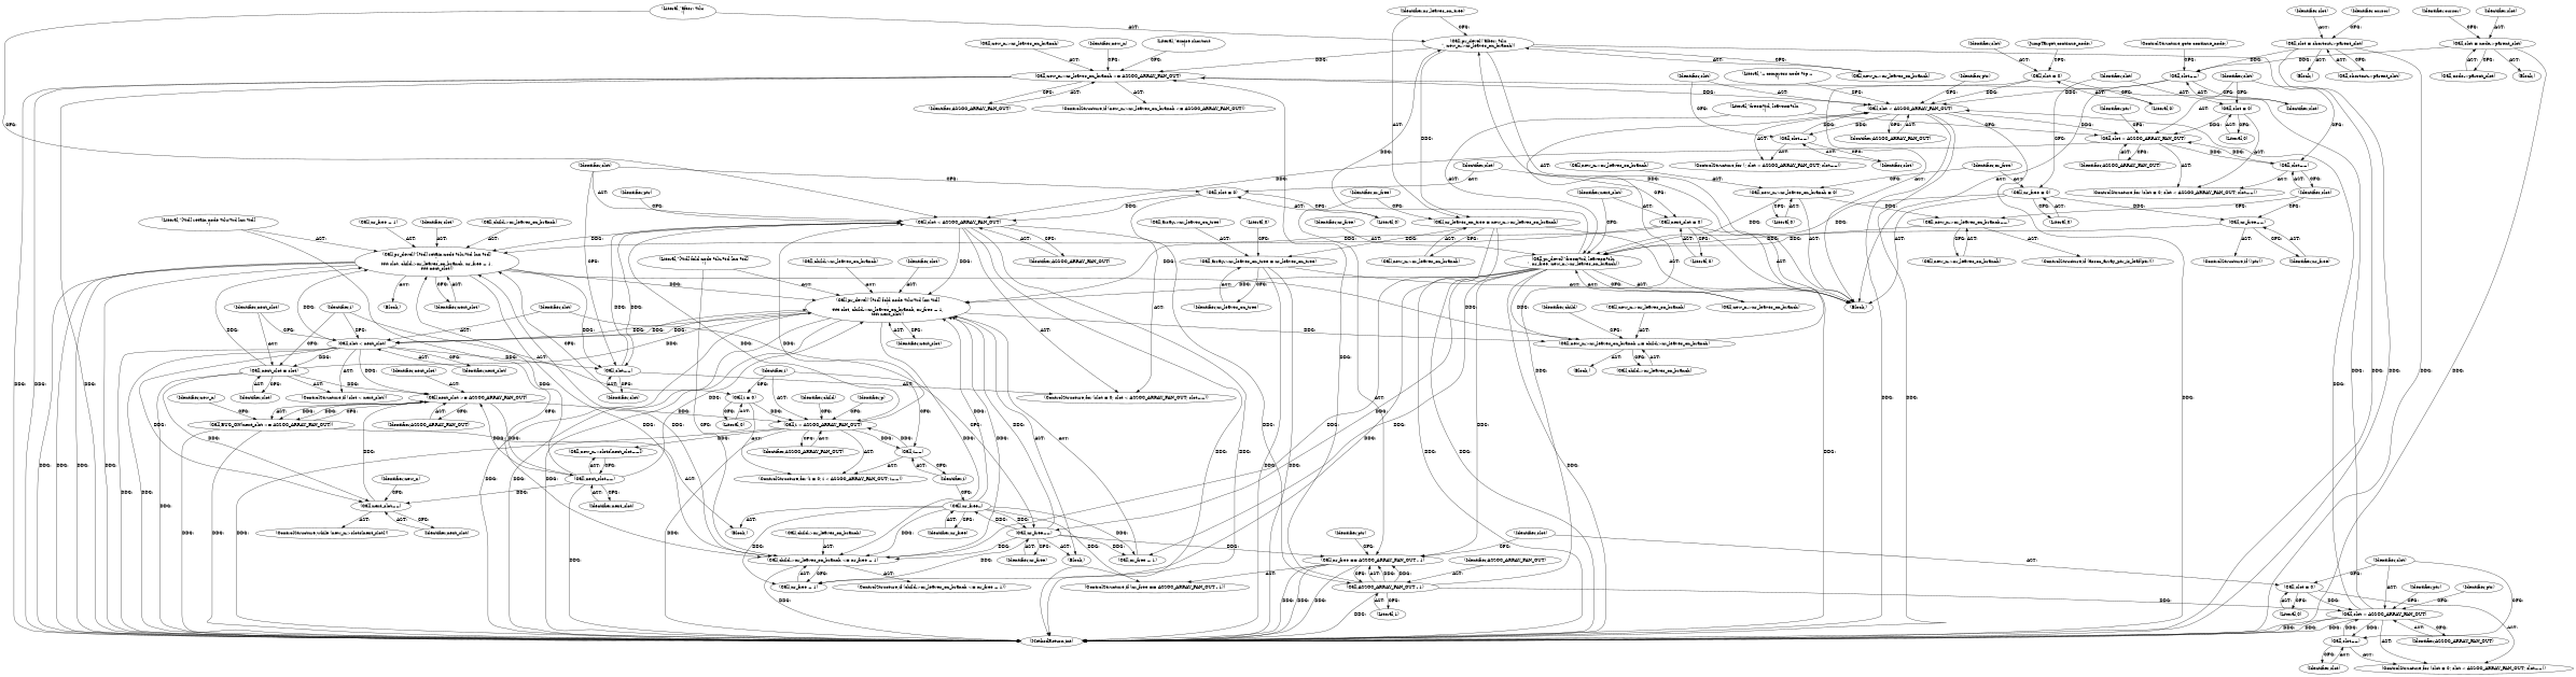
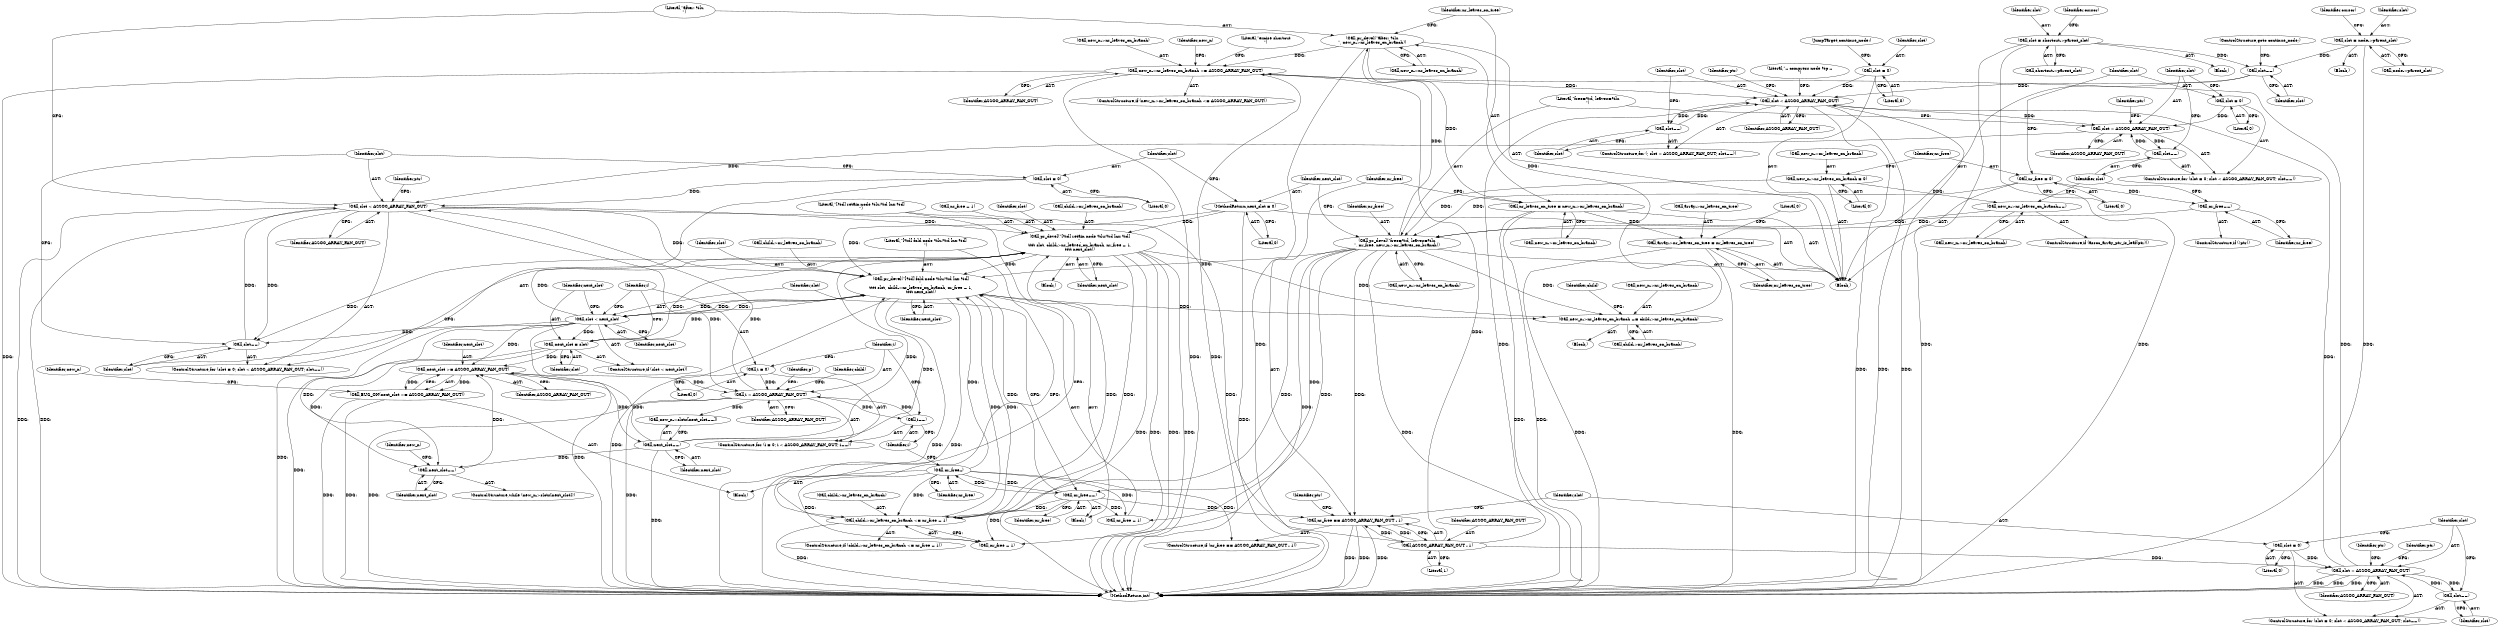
  digraph {
    n1 [label="(Call,pr_devel(\"after: %lu\n\", new_n->nr_leaves_on_branch))"]
    n2 [label="(Call,new_n->nr_leaves_on_branch <= ASSOC_ARRAY_FAN_OUT)"]
    n3 [label="(Call,nr_leaves_on_tree = new_n->nr_leaves_on_branch)"]
    n4 [label="(Call,new_n->nr_leaves_on_branch)"]
    n5 [label="(Block,)"]
    n6 [label="(MethodReturn,int)"]
    n7 [label="(Call,slot < ASSOC_ARRAY_FAN_OUT)"]
    n8 [label="(Identifier,ASSOC_ARRAY_FAN_OUT)"]
    n9 [label="(ControlStructure,if (new_n->nr_leaves_on_branch <= ASSOC_ARRAY_FAN_OUT))"]
    n10 [label="(Call,array->nr_leaves_on_tree = nr_leaves_on_tree)"]
    n11 [label="(Call,new_n->nr_leaves_on_branch)"]
    n12 [label="(Call,new_n->nr_leaves_on_branch += child->nr_leaves_on_branch)"]
    n13 [label="(Block,)"]
    n14 [label="(Call,child->nr_leaves_on_branch)"]
    n15 [label="(Call,pr_devel(\"[%d] retain node %lu/%d [nx %d]\n\",\n\t\t\t\t slot, child->nr_leaves_on_branch, nr_free + 1,\n\t\t\t\t next_slot))"]
    n16 [label="(Call,slot++)"]
    n17 [label="(Call,pr_devel(\"[%d] fold node %lu/%d [nx %d]\n\",\n\t\t\t\t slot, child->nr_leaves_on_branch, nr_free + 1,\n\t\t\t\t next_slot))"]
    n18 [label="(Call,child->nr_leaves_on_branch <= nr_free + 1)"]
    n19 [label="(Block,)"]
    n20 [label="(Identifier,next_slot)"]
    n21 [label="(Call,slot < ASSOC_ARRAY_FAN_OUT)"]
    n22 [label="(ControlStructure,for (slot = 0; slot < ASSOC_ARRAY_FAN_OUT; slot++))"]
    n23 [label="(Identifier,slot)"]
    n24 [label="(Call,slot < next_slot)"]
    n25 [label="(Identifier,next_slot)"]
    n26 [label="(Block,)"]
    n27 [label="(ControlStructure,if (child->nr_leaves_on_branch <= nr_free + 1))"]
    n28 [label="(Call,nr_free + 1)"]
    n29 [label="(Call,i < ASSOC_ARRAY_FAN_OUT)"]
    n30 [label="(Call,ASSOC_ARRAY_FAN_OUT - 1)"]
    n31 [label="(Identifier,ASSOC_ARRAY_FAN_OUT)"]
    n32 [label="(Call,new_n->slots[next_slot++])"]
    n33 [label="(Call,i++)"]
    n34 [label="(ControlStructure,for (i = 0; i < ASSOC_ARRAY_FAN_OUT; i++))"]
    n35 [label="(Identifier,ASSOC_ARRAY_FAN_OUT)"]
    n36 [label="(Call,nr_free == ASSOC_ARRAY_FAN_OUT - 1)"]
    n37 [label="(Call,slot < ASSOC_ARRAY_FAN_OUT)"]
    n38 [label="(Literal,1)"]
    n39 [label="(Call,slot = 0)"]
    n40 [label="(Literal,0)"]
    n41 [label="(Call,next_slot = slot)"]
    n42 [label="(Call,next_slot >= ASSOC_ARRAY_FAN_OUT)"]
    n43 [label="(Call,next_slot++)"]
    n44 [label="(Identifier,next_slot)"]
    n45 [label="(ControlStructure,if (slot < next_slot))"]
    n46 [label="(Identifier,slot)"]
    n47 [label="(Call,next_slot++)"]
    n48 [label="(Call,BUG_ON(next_slot >= ASSOC_ARRAY_FAN_OUT))"]
    n49 [label="(Identifier,ASSOC_ARRAY_FAN_OUT)"]
    n50 [label="(Identifier,next_slot)"]
    n51 [label="(ControlStructure,while (new_n->slots[next_slot]))"]
    n52 [label="(Call,nr_free--)"]
    n53 [label="(Call,nr_free++)"]
    n54 [label="(Block,)"]
    n55 [label="(Identifier,nr_free)"]
    n56 [label="(Call,nr_free + 1)"]
    n57 [label="(ControlStructure,if (nr_free == ASSOC_ARRAY_FAN_OUT - 1))"]
    n58 [label="(Identifier,nr_free)"]
    n59 [label="(Call,pr_devel(\"free=%d, leaves=%lu\n\", nr_free, new_n->nr_leaves_on_branch))"]
    n60 [label="(Call,new_n->nr_leaves_on_branch)"]
    n61 [label="(Call,nr_free++)"]
    n62 [label="(Identifier,nr_free)"]
    n63 [label="(ControlStructure,if (!ptr))"]
    n64 [label="(Call,nr_free = 0)"]
    n65 [label="(Literal,0)"]
    n66 [label="(Call,new_n->nr_leaves_on_branch = 0)"]
    n67 [label="(Call,new_n->nr_leaves_on_branch++)"]
    n68 [label="(Literal,0)"]
    n69 [label="(Call,new_n->nr_leaves_on_branch)"]
    n70 [label="(ControlStructure,if (assoc_array_ptr_is_leaf(ptr)))"]
-   n71 [label="(Call,next_slot = 0)"]
+   n71 [label="(MethodReturn,next_slot = 0)"]
    n72 [label="(Literal,0)"]
    n73 [label="(Identifier,next_slot)"]
    n74 [label="(Identifier,i)"]
    n75 [label="(Call,i = 0)"]
    n76 [label="(Literal,0)"]
    n77 [label="(Call,slot < ASSOC_ARRAY_FAN_OUT)"]
    n78 [label="(Call,slot++)"]
    n79 [label="(ControlStructure,for (slot = 0; slot < ASSOC_ARRAY_FAN_OUT; slot++))"]
    n80 [label="(Identifier,ASSOC_ARRAY_FAN_OUT)"]
    n81 [label="(Identifier,slot)"]
    n82 [label="(Call,slot = 0)"]
    n83 [label="(Literal,0)"]
    n84 [label="(Call,slot++)"]
    n85 [label="(Identifier,ASSOC_ARRAY_FAN_OUT)"]
    n86 [label="(ControlStructure,for (; slot < ASSOC_ARRAY_FAN_OUT; slot++))"]
    n87 [label="(Identifier,slot)"]
    n88 [label="(Call,slot = 0)"]
    n89 [label="(Literal,0)"]
    n90 [label="(Call,slot++)"]
    n91 [label="(Identifier,slot)"]
    n92 [label="(Call,slot = shortcut->parent_slot)"]
    n93 [label="(Block,)"]
    n94 [label="(Call,shortcut->parent_slot)"]
    n95 [label="(Call,slot = node->parent_slot)"]
    n96 [label="(Call,node->parent_slot)"]
    n97 [label="(Block,)"]
    n98 [label="(Call,slot++)"]
    n99 [label="(ControlStructure,for (slot = 0; slot < ASSOC_ARRAY_FAN_OUT; slot++))"]
    n100 [label="(Identifier,ASSOC_ARRAY_FAN_OUT)"]
    n101 [label="(Identifier,slot)"]
    n102 [label="(Call,slot = 0)"]
    n103 [label="(Literal,0)"]
    n104 [label="(Identifier,nr_leaves_on_tree)"]
    n105 [label="(Identifier,slot)"]
    n106 [label="(Identifier,ptr)"]
    n107 [label="(Literal,\"-- compress node %p --\n\")"]
    n108 [label="(Call,nr_free + 1)"]
    n109 [label="(Identifier,slot)"]
    n110 [label="(Identifier,child)"]
    n111 [label="(Identifier,slot)"]
    n112 [label="(Identifier,next_slot)"]
    n113 [label="(Identifier,next_slot)"]
    n114 [label="(Identifier,nr_leaves_on_tree)"]
    n115 [label="(Identifier,slot)"]
    n116 [label="(Call,child->nr_leaves_on_branch)"]
    n117 [label="(Identifier,next_slot)"]
    n118 [label="(Identifier,i)"]
    n119 [label="(Identifier,child)"]
    n120 [label="(Identifier,cursor)"]
    n121 [label="(Call,child->nr_leaves_on_branch)"]
    n122 [label="(Call,array->nr_leaves_on_tree)"]
    n123 [label="(Identifier,nr_free)"]
    n124 [label="(Call,new_n->nr_leaves_on_branch)"]
    n125 [label="(Identifier,ptr)"]
    n126 [label="(Identifier,nr_free)"]
    n127 [label="(Literal,\"free=%d, leaves=%lu\n\")"]
    n128 [label="(Identifier,new_n)"]
    n129 [label="(Identifier,slot)"]
    n130 [label="(Literal,\"[%d] fold node %lu/%d [nx %d]\n\")"]
    n131 [label="(Identifier,slot)"]
    n132 [label="(Identifier,slot)"]
    n133 [label="(Identifier,slot)"]
    n134 [label="(Literal,0)"]
    n135 [label="(ControlStructure,goto continue_node;)"]
    n136 [label="(Identifier,slot)"]
    n137 [label="(Call,new_n->nr_leaves_on_branch)"]
    n138 [label="(Identifier,nr_free)"]
    n139 [label="(Identifier,slot)"]
    n140 [label="(Literal,\"[%d] retain node %lu/%d [nx %d]\n\")"]
    n141 [label="(Call,new_n->nr_leaves_on_branch)"]
    n142 [label="(Identifier,slot)"]
    n143 [label="(Literal,\"after: %lu\n\")"]
    n144 [label="(Identifier,slot)"]
    n145 [label="(Identifier,cursor)"]
    n146 [label="(Identifier,ASSOC_ARRAY_FAN_OUT)"]
    n147 [label="(Identifier,p)"]
    n148 [label="(Identifier,ptr)"]
    n149 [label="(Identifier,new_n)"]
    n150 [label="(Identifier,i)"]
    n151 [label="(JumpTarget,continue_node:)"]
    n152 [label="(Identifier,ptr)"]
    n153 [label="(Identifier,slot)"]
    n154 [label="(Identifier,ptr)"]
    n155 [label="(Call,child->nr_leaves_on_branch)"]
    n156 [label="(Identifier,new_n)"]
    n157 [label="(Literal,\"excise shortcut\n\")"]
    n158 [label="(Identifier,ptr)"]
    n1 -> n2 [label="DDG: "]
    n1 -> n3 [label="DDG: "]
    n1 -> n4 [label="CFG: "]
    n1 -> n5 [label="AST: "]
    n1 -> n6 [label="DDG: "]
    n2 -> n6 [label="DDG: "]
    n2 -> n6 [label="DDG: "]
    n2 -> n6 [label="DDG: "]
    n2 -> n7 [label="DDG: "]
    n2 -> n8 [label="CFG: "]
    n2 -> n9 [label="AST: "]
    n3 -> n5 [label="AST: "]
    n3 -> n6 [label="DDG: "]
    n3 -> n6 [label="DDG: "]
    n3 -> n10 [label="DDG: "]
    n3 -> n11 [label="CFG: "]
    n4 -> n1 [label="AST: "]
    n7 -> n6 [label="DDG: "]
    n7 -> n6 [label="DDG: "]
    n7 -> n6 [label="DDG: "]
    n7 -> n77 [label="DDG: "]
    n7 -> n84 [label="DDG: "]
    n7 -> n85 [label="CFG: "]
    n7 -> n86 [label="AST: "]
    n8 -> n2 [label="AST: "]
    n10 -> n5 [label="AST: "]
    n10 -> n6 [label="DDG: "]
    n10 -> n6 [label="DDG: "]
    n10 -> n104 [label="CFG: "]
    n11 -> n3 [label="AST: "]
    n12 -> n1 [label="DDG: "]
    n12 -> n13 [label="AST: "]
    n12 -> n14 [label="CFG: "]
    n14 -> n12 [label="AST: "]
    n15 -> n6 [label="DDG: "]
    n15 -> n6 [label="DDG: "]
    n15 -> n6 [label="DDG: "]
    n15 -> n6 [label="DDG: "]
    n15 -> n12 [label="DDG: "]
    n15 -> n16 [label="DDG: "]
    n15 -> n17 [label="DDG: "]
    n15 -> n18 [label="DDG: "]
    n15 -> n19 [label="AST: "]
    n15 -> n20 [label="CFG: "]
    n16 -> n21 [label="DDG: "]
    n16 -> n22 [label="AST: "]
    n16 -> n23 [label="CFG: "]
    n17 -> n6 [label="DDG: "]
    n17 -> n6 [label="DDG: "]
    n17 -> n6 [label="DDG: "]
    n17 -> n12 [label="DDG: "]
    n17 -> n18 [label="DDG: "]
    n17 -> n24 [label="DDG: "]
    n17 -> n24 [label="DDG: "]
    n17 -> n25 [label="CFG: "]
    n17 -> n26 [label="AST: "]
    n18 -> n6 [label="DDG: "]
    n18 -> n15 [label="DDG: "]
    n18 -> n17 [label="DDG: "]
    n18 -> n27 [label="AST: "]
    n18 -> n28 [label="CFG: "]
    n20 -> n15 [label="AST: "]
    n21 -> n6 [label="DDG: "]
    n21 -> n6 [label="DDG: "]
    n21 -> n15 [label="DDG: "]
    n21 -> n16 [label="DDG: "]
    n21 -> n17 [label="DDG: "]
    n21 -> n22 [label="AST: "]
    n21 -> n29 [label="DDG: "]
    n21 -> n30 [label="DDG: "]
    n21 -> n31 [label="CFG: "]
    n23 -> n15 [label="CFG: "]
    n23 -> n16 [label="AST: "]
    n24 -> n6 [label="DDG: "]
    n24 -> n6 [label="DDG: "]
    n24 -> n15 [label="DDG: "]
    n24 -> n16 [label="DDG: "]
    n24 -> n17 [label="DDG: "]
    n24 -> n41 [label="DDG: "]
    n24 -> n42 [label="DDG: "]
    n24 -> n43 [label="DDG: "]
    n24 -> n44 [label="CFG: "]
    n24 -> n45 [label="AST: "]
    n25 -> n17 [label="AST: "]
    n28 -> n18 [label="AST: "]
    n29 -> n6 [label="DDG: "]
    n29 -> n6 [label="DDG: "]
    n29 -> n21 [label="DDG: "]
    n29 -> n32 [label="DDG: "]
    n29 -> n33 [label="DDG: "]
    n29 -> n34 [label="AST: "]
    n29 -> n35 [label="CFG: "]
    n30 -> n2 [label="DDG: "]
-   n30 -> n6 [label="DDG: "]
    n30 -> n7 [label="DDG: "]
    n30 -> n36 [label="AST: "]
    n30 -> n36 [label="DDG: "]
    n30 -> n36 [label="DDG: "]
    n30 -> n37 [label="DDG: "]
    n30 -> n38 [label="CFG: "]
    n31 -> n21 [label="AST: "]
    n32 -> n47 [label="CFG: "]
    n33 -> n29 [label="DDG: "]
    n33 -> n34 [label="AST: "]
    n33 -> n74 [label="CFG: "]
    n35 -> n29 [label="AST: "]
    n36 -> n6 [label="DDG: "]
    n36 -> n6 [label="DDG: "]
    n36 -> n6 [label="DDG: "]
    n36 -> n30 [label="CFG: "]
    n36 -> n57 [label="AST: "]
    n37 -> n2 [label="DDG: "]
    n37 -> n6 [label="DDG: "]
    n37 -> n6 [label="DDG: "]
    n37 -> n6 [label="DDG: "]
    n37 -> n7 [label="DDG: "]
    n37 -> n98 [label="DDG: "]
    n37 -> n99 [label="AST: "]
    n37 -> n100 [label="CFG: "]
    n38 -> n30 [label="AST: "]
    n39 -> n21 [label="DDG: "]
    n39 -> n22 [label="AST: "]
    n39 -> n40 [label="CFG: "]
    n40 -> n39 [label="AST: "]
    n41 -> n6 [label="DDG: "]
    n41 -> n15 [label="DDG: "]
    n41 -> n17 [label="DDG: "]
    n41 -> n42 [label="DDG: "]
    n41 -> n43 [label="DDG: "]
    n41 -> n45 [label="AST: "]
    n41 -> n46 [label="CFG: "]
    n42 -> n29 [label="DDG: "]
    n42 -> n47 [label="DDG: "]
    n42 -> n48 [label="AST: "]
    n42 -> n48 [label="DDG: "]
    n42 -> n48 [label="DDG: "]
    n42 -> n49 [label="CFG: "]
    n43 -> n42 [label="DDG: "]
    n43 -> n50 [label="CFG: "]
    n43 -> n51 [label="AST: "]
    n44 -> n24 [label="AST: "]
    n46 -> n41 [label="AST: "]
    n47 -> n6 [label="DDG: "]
    n47 -> n15 [label="DDG: "]
    n47 -> n17 [label="DDG: "]
    n47 -> n32 [label="AST: "]
    n47 -> n42 [label="DDG: "]
    n47 -> n43 [label="DDG: "]
    n47 -> n73 [label="CFG: "]
    n48 -> n6 [label="DDG: "]
    n48 -> n6 [label="DDG: "]
    n48 -> n42 [label="CFG: "]
    n48 -> n54 [label="AST: "]
    n49 -> n42 [label="AST: "]
    n50 -> n43 [label="AST: "]
    n52 -> n17 [label="DDG: "]
    n52 -> n18 [label="DDG: "]
    n52 -> n28 [label="DDG: "]
    n52 -> n53 [label="DDG: "]
    n52 -> n54 [label="AST: "]
    n52 -> n55 [label="CFG: "]
    n52 -> n56 [label="DDG: "]
    n52 -> n57 [label="DDG: "]
    n53 -> n17 [label="DDG: "]
    n53 -> n18 [label="DDG: "]
    n53 -> n26 [label="AST: "]
    n53 -> n28 [label="DDG: "]
    n53 -> n36 [label="DDG: "]
    n53 -> n52 [label="DDG: "]
    n53 -> n56 [label="DDG: "]
    n53 -> n58 [label="CFG: "]
    n55 -> n52 [label="AST: "]
    n56 -> n17 [label="AST: "]
    n58 -> n53 [label="AST: "]
    n59 -> n1 [label="DDG: "]
    n59 -> n5 [label="AST: "]
    n59 -> n6 [label="DDG: "]
    n59 -> n12 [label="DDG: "]
    n59 -> n17 [label="DDG: "]
    n59 -> n18 [label="DDG: "]
    n59 -> n28 [label="DDG: "]
    n59 -> n36 [label="DDG: "]
    n59 -> n53 [label="DDG: "]
    n59 -> n56 [label="DDG: "]
    n59 -> n60 [label="CFG: "]
    n60 -> n59 [label="AST: "]
    n61 -> n59 [label="DDG: "]
    n61 -> n62 [label="CFG: "]
    n61 -> n63 [label="AST: "]
    n62 -> n61 [label="AST: "]
    n64 -> n5 [label="AST: "]
    n64 -> n59 [label="DDG: "]
    n64 -> n61 [label="DDG: "]
    n64 -> n65 [label="CFG: "]
    n65 -> n64 [label="AST: "]
    n66 -> n5 [label="AST: "]
    n66 -> n59 [label="DDG: "]
    n66 -> n67 [label="DDG: "]
    n66 -> n68 [label="CFG: "]
    n67 -> n59 [label="DDG: "]
    n67 -> n69 [label="CFG: "]
    n67 -> n70 [label="AST: "]
    n68 -> n66 [label="AST: "]
    n69 -> n67 [label="AST: "]
    n71 -> n5 [label="AST: "]
    n71 -> n6 [label="DDG: "]
    n71 -> n15 [label="DDG: "]
    n71 -> n17 [label="DDG: "]
    n71 -> n72 [label="CFG: "]
    n72 -> n71 [label="AST: "]
    n73 -> n47 [label="AST: "]
    n74 -> n33 [label="AST: "]
    n74 -> n52 [label="CFG: "]
    n75 -> n29 [label="DDG: "]
    n75 -> n34 [label="AST: "]
    n75 -> n76 [label="CFG: "]
    n76 -> n75 [label="AST: "]
    n77 -> n21 [label="DDG: "]
    n77 -> n78 [label="DDG: "]
    n77 -> n79 [label="AST: "]
    n77 -> n80 [label="CFG: "]
    n78 -> n77 [label="DDG: "]
    n78 -> n79 [label="AST: "]
    n78 -> n81 [label="CFG: "]
    n80 -> n77 [label="AST: "]
    n81 -> n61 [label="CFG: "]
    n81 -> n67 [label="CFG: "]
    n81 -> n78 [label="AST: "]
    n82 -> n77 [label="DDG: "]
    n82 -> n79 [label="AST: "]
    n82 -> n83 [label="CFG: "]
    n83 -> n82 [label="AST: "]
    n84 -> n7 [label="DDG: "]
    n84 -> n86 [label="AST: "]
    n84 -> n87 [label="CFG: "]
    n85 -> n7 [label="AST: "]
    n87 -> n84 [label="AST: "]
    n88 -> n5 [label="AST: "]
    n88 -> n7 [label="DDG: "]
    n88 -> n89 [label="CFG: "]
    n89 -> n88 [label="AST: "]
    n90 -> n5 [label="AST: "]
    n90 -> n7 [label="DDG: "]
    n90 -> n91 [label="CFG: "]
    n91 -> n90 [label="AST: "]
    n92 -> n6 [label="DDG: "]
    n92 -> n6 [label="DDG: "]
    n92 -> n90 [label="DDG: "]
    n92 -> n93 [label="AST: "]
    n92 -> n94 [label="CFG: "]
    n94 -> n92 [label="AST: "]
    n95 -> n6 [label="DDG: "]
    n95 -> n90 [label="DDG: "]
    n95 -> n96 [label="CFG: "]
    n95 -> n97 [label="AST: "]
    n96 -> n95 [label="AST: "]
    n98 -> n37 [label="DDG: "]
    n98 -> n99 [label="AST: "]
    n98 -> n101 [label="CFG: "]
    n100 -> n37 [label="AST: "]
    n101 -> n98 [label="AST: "]
    n102 -> n37 [label="DDG: "]
    n102 -> n99 [label="AST: "]
    n102 -> n103 [label="CFG: "]
    n103 -> n102 [label="AST: "]
    n104 -> n10 [label="AST: "]
    n105 -> n36 [label="CFG: "]
    n105 -> n102 [label="AST: "]
    n106 -> n7 [label="CFG: "]
    n107 -> n7 [label="CFG: "]
    n108 -> n15 [label="AST: "]
    n109 -> n37 [label="AST: "]
    n109 -> n98 [label="CFG: "]
    n109 -> n102 [label="CFG: "]
    n110 -> n12 [label="CFG: "]
    n111 -> n64 [label="CFG: "]
    n111 -> n82 [label="AST: "]
    n112 -> n59 [label="CFG: "]
    n112 -> n71 [label="AST: "]
    n113 -> n42 [label="AST: "]
    n114 -> n1 [label="CFG: "]
    n114 -> n3 [label="AST: "]
    n115 -> n15 [label="AST: "]
    n116 -> n18 [label="AST: "]
    n117 -> n24 [label="CFG: "]
    n117 -> n41 [label="AST: "]
    n118 -> n29 [label="AST: "]
    n118 -> n33 [label="CFG: "]
    n118 -> n75 [label="CFG: "]
    n119 -> n29 [label="CFG: "]
    n120 -> n95 [label="CFG: "]
    n121 -> n15 [label="AST: "]
    n122 -> n10 [label="AST: "]
    n123 -> n3 [label="CFG: "]
    n123 -> n36 [label="AST: "]
    n124 -> n66 [label="AST: "]
    n125 -> n37 [label="CFG: "]
    n126 -> n59 [label="AST: "]
    n127 -> n59 [label="AST: "]
    n127 -> n77 [label="CFG: "]
    n128 -> n48 [label="CFG: "]
    n129 -> n17 [label="AST: "]
    n130 -> n17 [label="AST: "]
    n130 -> n18 [label="CFG: "]
    n131 -> n7 [label="AST: "]
    n131 -> n84 [label="CFG: "]
    n132 -> n88 [label="AST: "]
    n133 -> n16 [label="CFG: "]
    n133 -> n21 [label="AST: "]
    n133 -> n39 [label="CFG: "]
    n134 -> n10 [label="CFG: "]
    n135 -> n90 [label="CFG: "]
    n136 -> n39 [label="AST: "]
    n136 -> n71 [label="CFG: "]
    n137 -> n2 [label="AST: "]
    n138 -> n64 [label="AST: "]
    n138 -> n66 [label="CFG: "]
    n139 -> n24 [label="AST: "]
    n139 -> n53 [label="CFG: "]
    n140 -> n15 [label="AST: "]
    n140 -> n18 [label="CFG: "]
    n141 -> n12 [label="AST: "]
    n142 -> n95 [label="AST: "]
    n143 -> n1 [label="AST: "]
    n143 -> n21 [label="CFG: "]
    n144 -> n92 [label="AST: "]
    n145 -> n92 [label="CFG: "]
    n146 -> n30 [label="AST: "]
    n147 -> n29 [label="CFG: "]
    n148 -> n77 [label="CFG: "]
    n149 -> n2 [label="CFG: "]
    n150 -> n24 [label="CFG: "]
    n150 -> n41 [label="CFG: "]
    n150 -> n75 [label="AST: "]
    n151 -> n88 [label="CFG: "]
    n152 -> n21 [label="CFG: "]
    n153 -> n77 [label="AST: "]
    n153 -> n78 [label="CFG: "]
    n153 -> n82 [label="CFG: "]
    n154 -> n36 [label="CFG: "]
    n155 -> n17 [label="AST: "]
    n156 -> n43 [label="CFG: "]
    n157 -> n2 [label="CFG: "]
    n158 -> n37 [label="CFG: "]
  }
